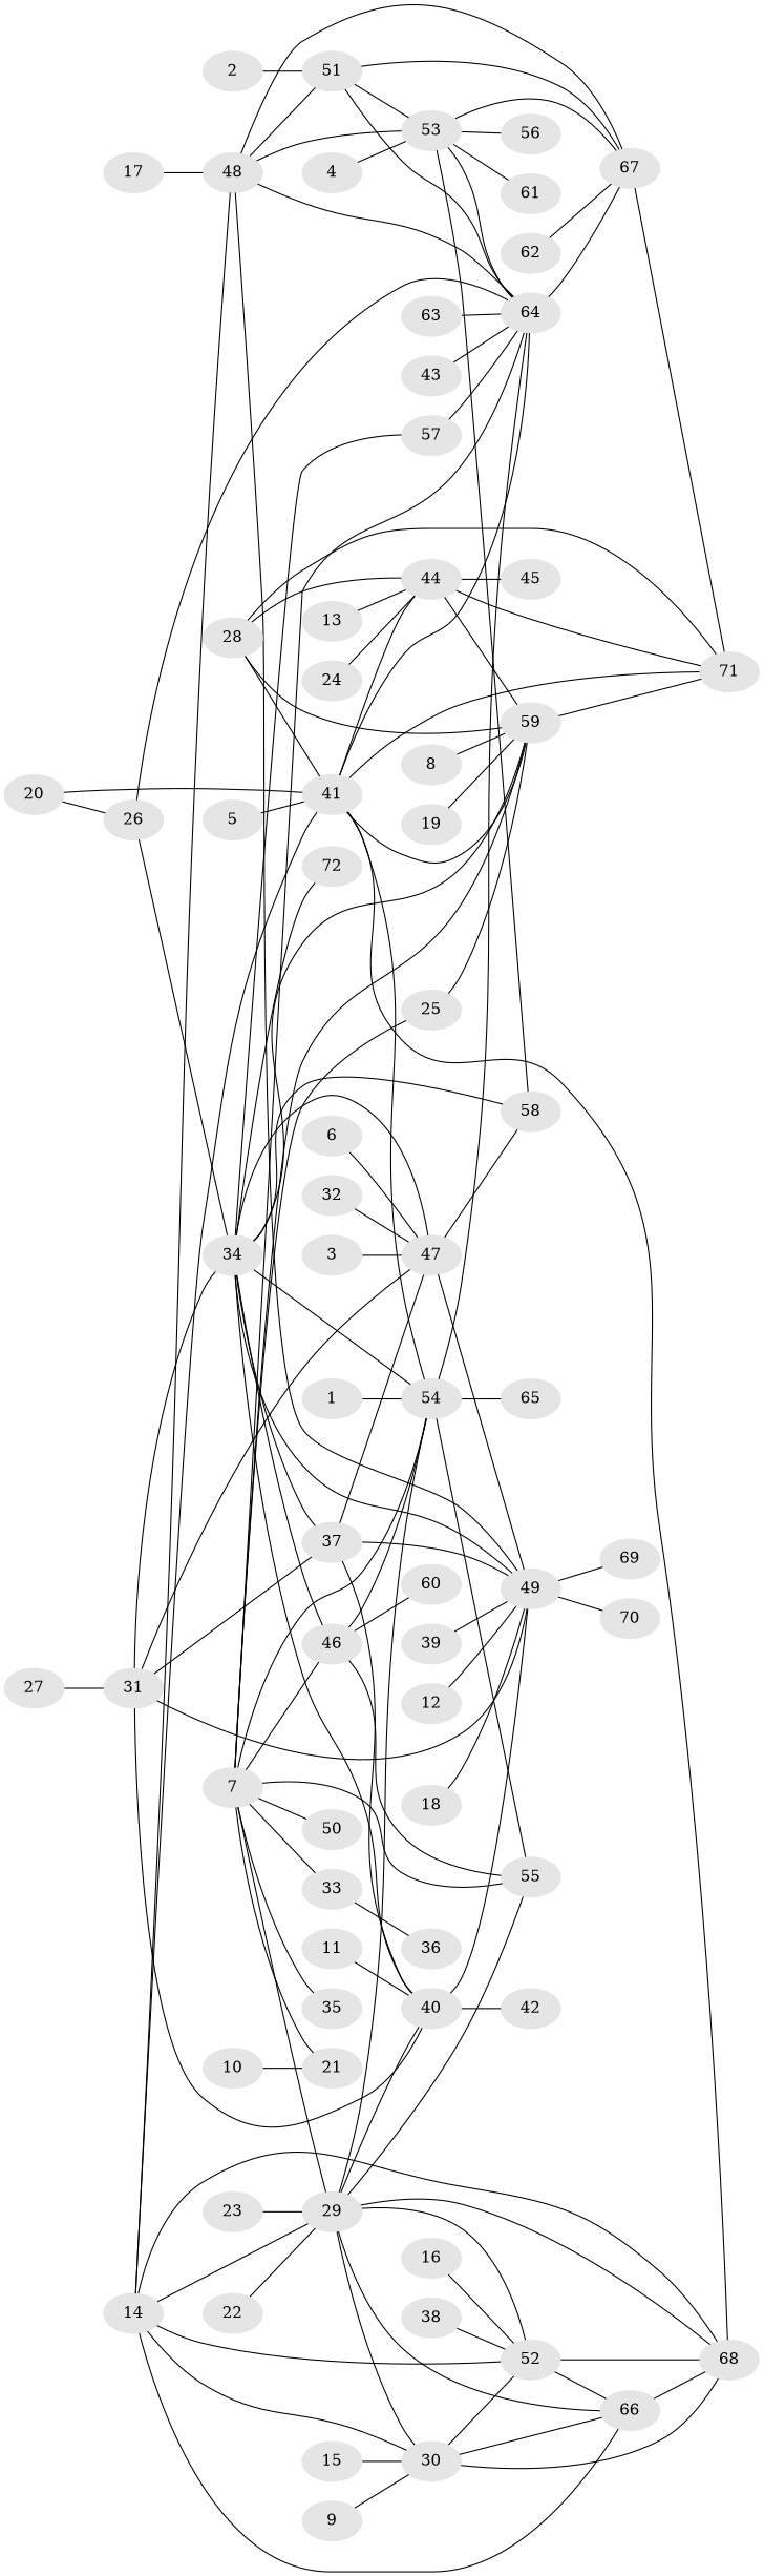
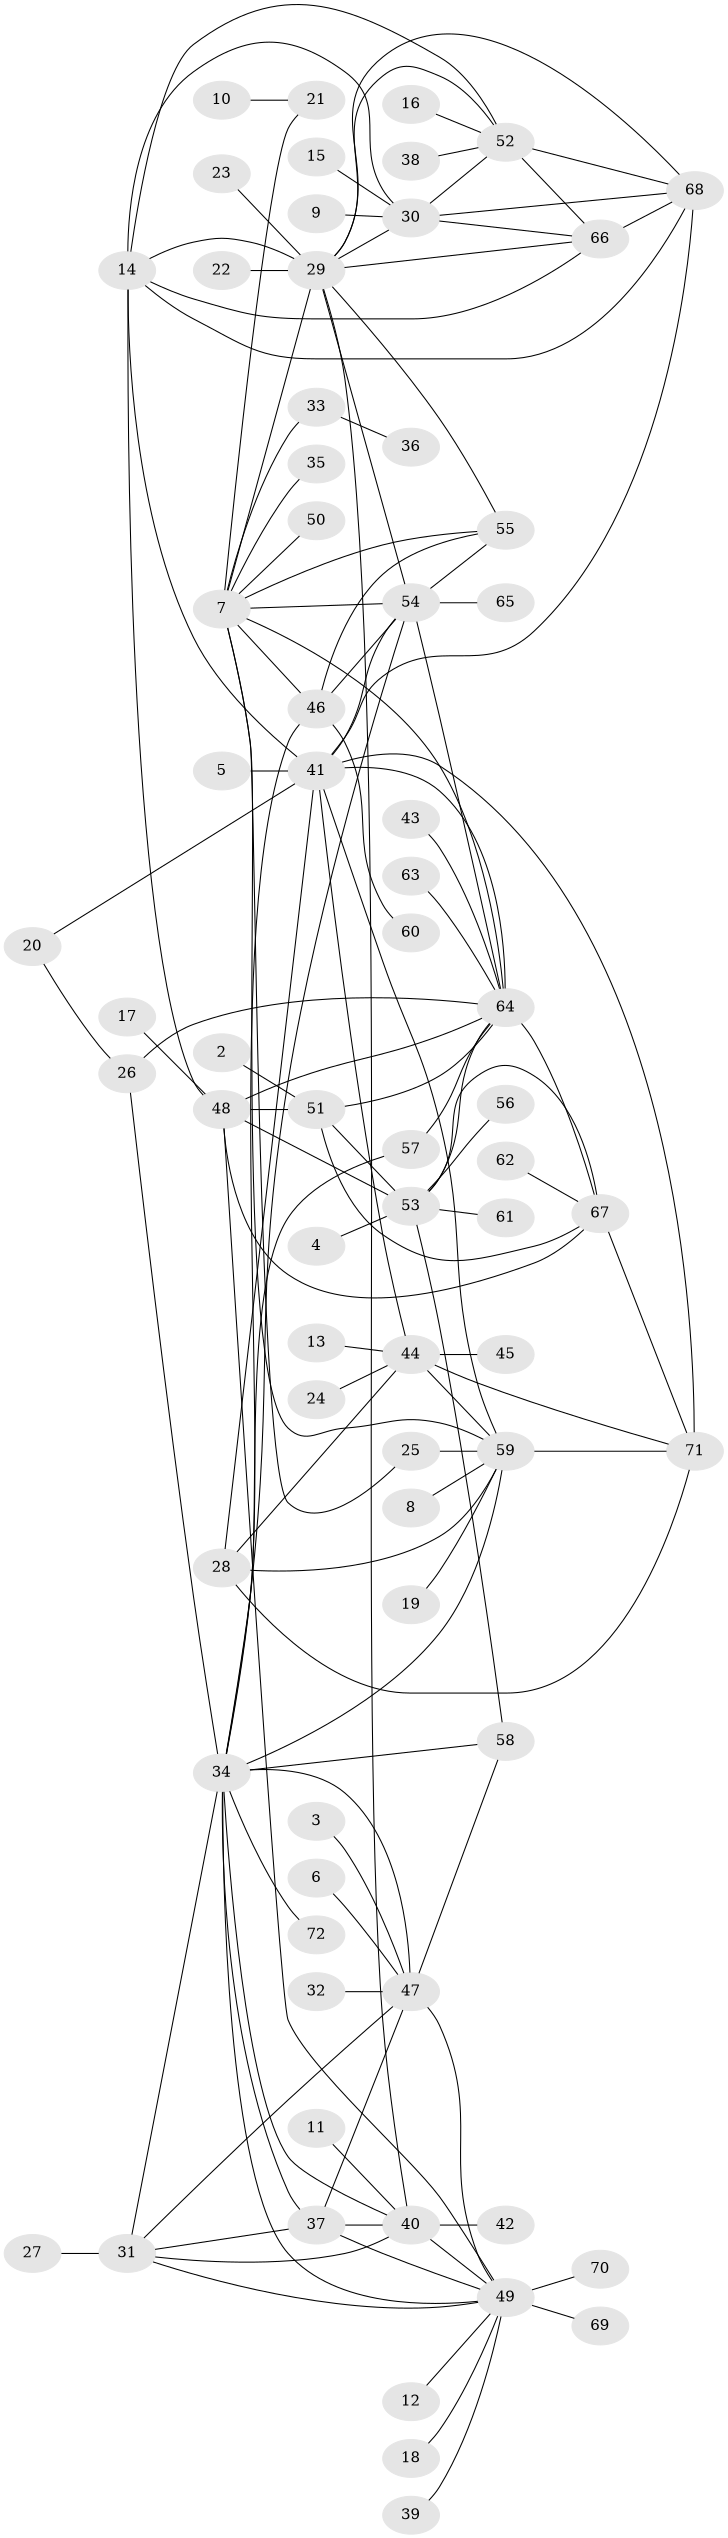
  graph {
    rankdir=LR
    node [color=gray90 style=filled]
    edge [weight=1.0]
-   1
    54
    55
    64
    65
    2
    51
    53
    67
    3
    47
    49
    58
    4
    56
    61
    5
    41
    59
    44
    68
    71
    6
    7
    21
    25
    29
    33
    35
    46
    50
    30
    40
    52
    66
    36
    60
    8
    9
    10
    11
    42
    12
    69
    70
    13
    45
    14
    48
    15
    16
    17
    18
    19
    20
    26
    34
    22
    23
    24
    37
    57
    72
    27
    31
    28
    32
    38
    39
    43
    62
    63
-   1 -- 54
    54 -- 55 [weight=2.0]
    54 -- 64
    54 -- 65
    64 -- 67 [weight=2.0]
    2 -- 51
    51 -- 64 [weight=4.0]
    51 -- 53 [weight=2.0]
    51 -- 67 [weight=2.0]
    53 -- 64 [weight=2.0]
    53 -- 67
    53 -- 58
    53 -- 56
    53 -- 61
    67 -- 71
    3 -- 47
    47 -- 49 [weight=2.0]
    47 -- 58
    49 -- 69
    49 -- 70
    4 -- 53
    5 -- 41
    41 -- 54
    41 -- 64
    41 -- 59 [weight=2.0]
    41 -- 44
    41 -- 68
    41 -- 71 [weight=2.0]
    59 -- 71 [weight=4.0]
    44 -- 59 [weight=2.0]
    44 -- 71 [weight=2.0]
    44 -- 45
    6 -- 47
    7 -- 54 [weight=4.0]
    7 -- 55 [weight=2.0]
    7 -- 64
    7 -- 59
    7 -- 21
    7 -- 25
    7 -- 29 [weight=2.0]
    7 -- 33
    7 -- 35
    7 -- 46 [weight=2.0]
    7 -- 50
    25 -- 59
    29 -- 54 [weight=2.0]
    29 -- 55
    29 -- 68
    29 -- 30
    29 -- 40
    29 -- 52 [weight=2.0]
    29 -- 66
    33 -- 36
    46 -- 54 [weight=2.0]
    46 -- 55
    46 -- 60
    30 -- 68
    30 -- 52 [weight=2.0]
    30 -- 66
    40 -- 49 [weight=2.0]
    40 -- 42
    52 -- 68 [weight=2.0]
    52 -- 66 [weight=2.0]
    66 -- 68
    8 -- 59
    9 -- 30
    10 -- 21
    11 -- 40
    12 -- 49
    13 -- 44
    14 -- 41
    14 -- 68
    14 -- 29
    14 -- 30
    14 -- 52 [weight=2.0]
    14 -- 66
    14 -- 48
    48 -- 64 [weight=2.0]
    48 -- 51 [weight=2.0]
    48 -- 53
    48 -- 67
    48 -- 49
    15 -- 30
    16 -- 52
    17 -- 48
    18 -- 49
    19 -- 59
    20 -- 41
    20 -- 26
    26 -- 64
    26 -- 34
    34 -- 54
    34 -- 47
    34 -- 49 [weight=2.0]
    34 -- 58
    34 -- 59
    34 -- 46
    34 -- 40
    34 -- 37
    34 -- 57
    34 -- 72
    22 -- 29
    23 -- 29
    24 -- 44
    37 -- 47
    37 -- 49 [weight=2.0]
    37 -- 40
    57 -- 64
    27 -- 31
    31 -- 47
    31 -- 49 [weight=2.0]
    31 -- 40
    31 -- 34
    31 -- 37
    28 -- 41
    28 -- 59 [weight=2.0]
    28 -- 44
    28 -- 71 [weight=2.0]
    32 -- 47
    38 -- 52
    39 -- 49
    43 -- 64
    62 -- 67
    63 -- 64
  }
